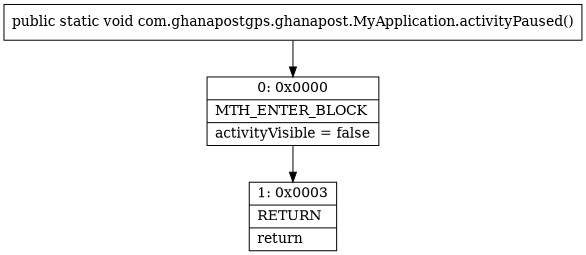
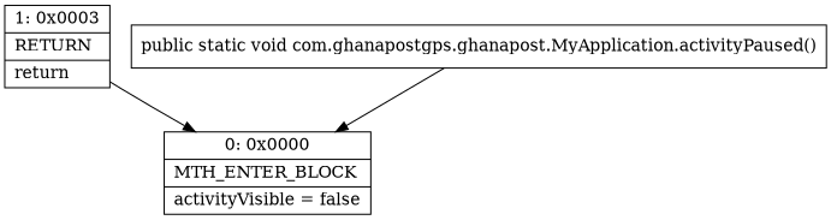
  digraph {
    node [shape=record]
    n1 [label="{0\:\ 0x0000|MTH_ENTER_BLOCK\l|activityVisible = false\l}"]
    n2 [label="{1\:\ 0x0003|RETURN\l|return\l}"]
    n3 [label="{public static void com.ghanapostgps.ghanapost.MyApplication.activityPaused() }"]
-   n1 -> n2
+   n2 -> n1
    n3 -> n1
  }
